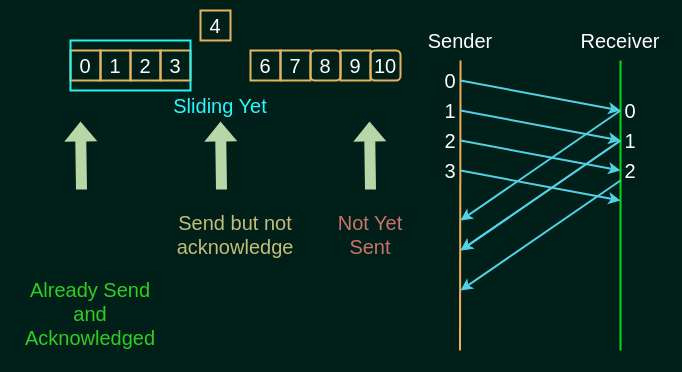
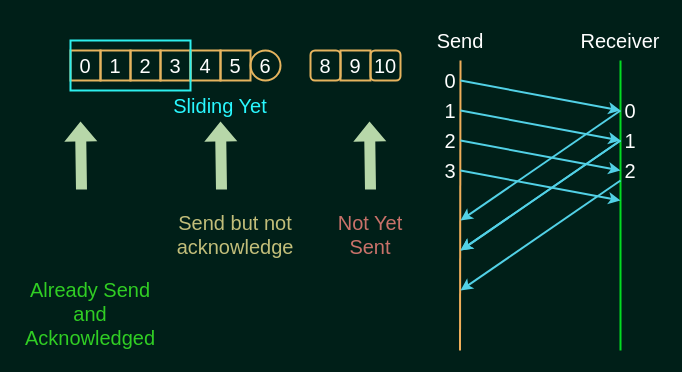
  <mxCell id="0" />
  <mxCell id="1" parent="0" />
  <mxCell id="2" value="&lt;font style=&quot;font-size: 20px;&quot;&gt;0&lt;/font&gt;" style="whiteSpace=wrap;html=1;aspect=fixed;fillColor=none;strokeColor=#e6b45e;strokeWidth=2;fontColor=#FFFFFF;" vertex="1" parent="1"><mxGeometry x="70" y="50" width="30" height="30" as="geometry" /></mxCell>
  <mxCell id="3" value="&lt;span style=&quot;font-size: 20px;&quot;&gt;1&lt;/span&gt;" style="whiteSpace=wrap;html=1;aspect=fixed;fillColor=none;strokeColor=#e6b45e;strokeWidth=2;fontColor=#FFFFFF;" vertex="1" parent="1"><mxGeometry x="100" y="50" width="30" height="30" as="geometry" /></mxCell>
  <mxCell id="4" value="&lt;font style=&quot;font-size: 20px;&quot;&gt;2&lt;/font&gt;" style="whiteSpace=wrap;html=1;aspect=fixed;fillColor=none;strokeColor=#e6b45e;strokeWidth=2;fontColor=#FFFFFF;" vertex="1" parent="1"><mxGeometry x="130" y="50" width="30" height="30" as="geometry" /></mxCell>
  <mxCell id="5" value="&lt;font style=&quot;font-size: 20px;&quot;&gt;3&lt;/font&gt;" style="whiteSpace=wrap;html=1;aspect=fixed;fillColor=none;strokeColor=#e6b45e;strokeWidth=2;fontColor=#FFFFFF;" vertex="1" parent="1"><mxGeometry x="160" y="50" width="30" height="30" as="geometry" /></mxCell>
- <mxCell id="6" value="&lt;font style=&quot;font-size: 20px;&quot;&gt;4&lt;/font&gt;" style="whiteSpace=wrap;html=1;aspect=fixed;fillColor=none;strokeColor=#e6b45e;strokeWidth=2;fontColor=#FFFFFF;" vertex="1" parent="1"><mxGeometry x="200" y="10" width="30" height="30" as="geometry" /></mxCell>
- <mxCell id="8" value="&lt;font style=&quot;font-size: 20px;&quot;&gt;6&lt;/font&gt;" style="whiteSpace=wrap;html=1;aspect=fixed;fillColor=none;strokeColor=#e6b45e;strokeWidth=2;fontColor=#FFFFFF;" vertex="1" parent="1"><mxGeometry x="250" y="50" width="30" height="30" as="geometry" /></mxCell>
- <mxCell id="9" value="&lt;font style=&quot;font-size: 20px;&quot;&gt;7&lt;/font&gt;" style="whiteSpace=wrap;html=1;aspect=fixed;fillColor=none;strokeColor=#e6b45e;strokeWidth=2;fontColor=#FFFFFF;" vertex="1" parent="1"><mxGeometry x="280" y="50" width="30" height="30" as="geometry" /></mxCell>
+ <mxCell id="6" value="&lt;font style=&quot;font-size: 20px;&quot;&gt;4&lt;/font&gt;" style="whiteSpace=wrap;html=1;aspect=fixed;fillColor=none;strokeColor=#e6b45e;strokeWidth=2;fontColor=#FFFFFF;" vertex="1" parent="1"><mxGeometry x="190" y="50" width="30" height="30" as="geometry" /></mxCell>
+ <mxCell id="7" value="&lt;font style=&quot;font-size: 20px;&quot;&gt;5&lt;/font&gt;" style="whiteSpace=wrap;html=1;aspect=fixed;fillColor=none;strokeColor=#e6b45e;strokeWidth=2;fontColor=#FFFFFF;" vertex="1" parent="1"><mxGeometry x="220" y="50" width="30" height="30" as="geometry" /></mxCell>
+ <mxCell id="8" value="&lt;font style=&quot;font-size: 20px;&quot;&gt;6&lt;/font&gt;" style="ellipse;whiteSpace=wrap;html=1;aspect=fixed;fillColor=none;strokeColor=#e6b45e;strokeWidth=2;fontColor=#FFFFFF;" vertex="1" parent="1"><mxGeometry x="250" y="50" width="30" height="30" as="geometry" /></mxCell>
  <mxCell id="10" value="&lt;font style=&quot;font-size: 20px;&quot;&gt;8&lt;/font&gt;" style="whiteSpace=wrap;html=1;aspect=fixed;fillColor=none;strokeColor=#e6b45e;strokeWidth=2;fontColor=#FFFFFF;rounded=1;" vertex="1" parent="1"><mxGeometry x="310" y="50" width="30" height="30" as="geometry" /></mxCell>
  <mxCell id="11" value="&lt;font style=&quot;font-size: 20px;&quot;&gt;9&lt;/font&gt;" style="whiteSpace=wrap;html=1;aspect=fixed;fillColor=none;strokeColor=#e6b45e;strokeWidth=2;fontColor=#FFFFFF;" vertex="1" parent="1"><mxGeometry x="340" y="50" width="30" height="30" as="geometry" /></mxCell>
  <mxCell id="12" value="&lt;font style=&quot;font-size: 20px;&quot;&gt;10&lt;/font&gt;" style="whiteSpace=wrap;html=1;aspect=fixed;fillColor=none;strokeColor=#e6b45e;strokeWidth=2;fontColor=#FFFFFF;rounded=1;" vertex="1" parent="1"><mxGeometry x="370" y="50" width="30" height="30" as="geometry" /></mxCell>
  <mxCell id="13" value="" style="endArrow=none;html=1;rounded=0;fontSize=20;strokeWidth=2;fillColor=#ffcc99;strokeColor=#efae5a;entryX=0.5;entryY=1;entryDx=0;entryDy=0;" edge="1" parent="1" target="14"><mxGeometry width="50" height="50" relative="1" as="geometry"><mxPoint x="459.5" y="350" as="sourcePoint" /><mxPoint x="459.5" y="20" as="targetPoint" /></mxGeometry></mxCell>
- <mxCell id="14" value="Sender" style="rounded=1;whiteSpace=wrap;html=1;fontSize=20;strokeColor=none;fillColor=none;strokeWidth=2;fontColor=#FFFFFF;" vertex="1" parent="1"><mxGeometry x="420" y="20" width="80" height="40" as="geometry" /></mxCell>
+ <mxCell id="14" value="Send" style="rounded=1;whiteSpace=wrap;html=1;fontSize=20;strokeColor=none;fillColor=none;strokeWidth=2;fontColor=#FFFFFF;" vertex="1" parent="1"><mxGeometry x="420" y="20" width="80" height="40" as="geometry" /></mxCell>
  <mxCell id="15" value="Receiver" style="rounded=1;whiteSpace=wrap;html=1;fontSize=20;strokeColor=none;fillColor=none;strokeWidth=2;fontColor=#FFFFFF;" vertex="1" parent="1"><mxGeometry x="580" y="20" width="80" height="40" as="geometry" /></mxCell>
  <mxCell id="16" value="" style="endArrow=none;html=1;rounded=0;fontSize=20;strokeWidth=2;strokeColor=#02db21;" edge="1" parent="1"><mxGeometry width="50" height="50" relative="1" as="geometry"><mxPoint x="620" y="350" as="sourcePoint" /><mxPoint x="620" y="60" as="targetPoint" /></mxGeometry></mxCell>
  <mxCell id="17" value="" style="endArrow=classic;html=1;rounded=0;fontSize=20;strokeWidth=2;fillColor=#b1ddf0;strokeColor=#52d1e6;fontColor=#FFFFFF;" edge="1" parent="1"><mxGeometry width="50" height="50" relative="1" as="geometry"><mxPoint x="460" y="80" as="sourcePoint" /><mxPoint x="620" y="110" as="targetPoint" /></mxGeometry></mxCell>
  <mxCell id="18" value="&lt;font style=&quot;font-size: 20px;&quot;&gt;0&lt;/font&gt;" style="whiteSpace=wrap;html=1;aspect=fixed;fillColor=none;strokeColor=none;strokeWidth=2;fontColor=#FFFFFF;" vertex="1" parent="1"><mxGeometry x="440" y="70" width="20" height="20" as="geometry" /></mxCell>
  <mxCell id="19" value="" style="endArrow=classic;html=1;rounded=0;fontSize=20;strokeWidth=2;fillColor=#b1ddf0;strokeColor=#52d1e6;fontColor=#FFFFFF;" edge="1" parent="1"><mxGeometry width="50" height="50" relative="1" as="geometry"><mxPoint x="460" y="110" as="sourcePoint" /><mxPoint x="620" y="140" as="targetPoint" /></mxGeometry></mxCell>
  <mxCell id="20" value="" style="endArrow=classic;html=1;rounded=0;fontSize=20;strokeWidth=2;fillColor=#b1ddf0;strokeColor=#52d1e6;fontColor=#FFFFFF;" edge="1" parent="1"><mxGeometry width="50" height="50" relative="1" as="geometry"><mxPoint x="460" y="140" as="sourcePoint" /><mxPoint x="620" y="170" as="targetPoint" /></mxGeometry></mxCell>
  <mxCell id="21" value="" style="endArrow=classic;html=1;rounded=0;fontSize=20;strokeWidth=2;fillColor=#b1ddf0;strokeColor=#52d1e6;fontColor=#FFFFFF;" edge="1" parent="1"><mxGeometry width="50" height="50" relative="1" as="geometry"><mxPoint x="460" y="170" as="sourcePoint" /><mxPoint x="620" y="200" as="targetPoint" /></mxGeometry></mxCell>
  <mxCell id="22" value="" style="endArrow=classic;html=1;rounded=0;fontSize=20;strokeWidth=2;fillColor=#b1ddf0;strokeColor=#52d1e6;fontColor=#FFFFFF;" edge="1" parent="1"><mxGeometry width="50" height="50" relative="1" as="geometry"><mxPoint x="620" y="110" as="sourcePoint" /><mxPoint x="460" y="220" as="targetPoint" /></mxGeometry></mxCell>
  <mxCell id="23" value="" style="endArrow=classic;html=1;rounded=0;fontSize=20;strokeWidth=2;fillColor=#b1ddf0;strokeColor=#52d1e6;fontColor=#FFFFFF;" edge="1" parent="1"><mxGeometry width="50" height="50" relative="1" as="geometry"><mxPoint x="620" y="140" as="sourcePoint" /><mxPoint x="460" y="250" as="targetPoint" /></mxGeometry></mxCell>
  <mxCell id="24" value="" style="endArrow=classic;html=1;rounded=0;fontSize=20;strokeWidth=2;fillColor=#b1ddf0;strokeColor=#52d1e6;fontColor=#FFFFFF;" edge="1" parent="1"><mxGeometry width="50" height="50" relative="1" as="geometry"><mxPoint x="620" y="140" as="sourcePoint" /><mxPoint x="460" y="250" as="targetPoint" /></mxGeometry></mxCell>
  <mxCell id="25" value="&lt;font style=&quot;font-size: 20px;&quot;&gt;1&lt;/font&gt;" style="whiteSpace=wrap;html=1;aspect=fixed;fillColor=none;strokeColor=none;strokeWidth=2;fontColor=#FFFFFF;" vertex="1" parent="1"><mxGeometry x="440" y="100" width="20" height="20" as="geometry" /></mxCell>
  <mxCell id="26" value="&lt;font style=&quot;font-size: 20px;&quot;&gt;2&lt;/font&gt;" style="whiteSpace=wrap;html=1;aspect=fixed;fillColor=none;strokeColor=none;strokeWidth=2;fontColor=#FFFFFF;" vertex="1" parent="1"><mxGeometry x="440" y="130" width="20" height="20" as="geometry" /></mxCell>
  <mxCell id="27" value="&lt;font style=&quot;font-size: 20px;&quot;&gt;3&lt;/font&gt;" style="whiteSpace=wrap;html=1;aspect=fixed;fillColor=none;strokeColor=none;strokeWidth=2;fontColor=#FFFFFF;" vertex="1" parent="1"><mxGeometry x="440" y="160" width="20" height="20" as="geometry" /></mxCell>
  <mxCell id="28" value="&lt;font style=&quot;font-size: 20px;&quot;&gt;0&lt;/font&gt;" style="whiteSpace=wrap;html=1;aspect=fixed;fillColor=none;strokeColor=none;strokeWidth=2;fontColor=#FFFFFF;" vertex="1" parent="1"><mxGeometry x="620" y="100" width="20" height="20" as="geometry" /></mxCell>
  <mxCell id="29" value="&lt;font style=&quot;font-size: 20px;&quot;&gt;1&lt;/font&gt;" style="whiteSpace=wrap;html=1;aspect=fixed;fillColor=none;strokeColor=none;strokeWidth=2;fontColor=#FFFFFF;" vertex="1" parent="1"><mxGeometry x="620" y="130" width="20" height="20" as="geometry" /></mxCell>
  <mxCell id="30" value="&lt;font style=&quot;font-size: 20px;&quot;&gt;2&lt;/font&gt;" style="whiteSpace=wrap;html=1;aspect=fixed;fillColor=none;strokeColor=none;strokeWidth=2;fontColor=#FFFFFF;" vertex="1" parent="1"><mxGeometry x="620" y="160" width="20" height="20" as="geometry" /></mxCell>
  <mxCell id="31" value="" style="endArrow=classic;html=1;rounded=0;fontSize=20;strokeWidth=2;fillColor=#b1ddf0;strokeColor=#52d1e6;fontColor=#FFFFFF;" edge="1" parent="1"><mxGeometry width="50" height="50" relative="1" as="geometry"><mxPoint x="620" y="180" as="sourcePoint" /><mxPoint x="460" y="290" as="targetPoint" /></mxGeometry></mxCell>
  <mxCell id="32" value="" style="shape=flexArrow;endArrow=classic;html=1;rounded=0;fontSize=20;strokeColor=none;strokeWidth=2;fillColor=#b7d7a9;" edge="1" parent="1"><mxGeometry width="50" height="50" relative="1" as="geometry"><mxPoint x="370" y="190" as="sourcePoint" /><mxPoint x="369" y="120" as="targetPoint" /></mxGeometry></mxCell>
  <mxCell id="33" value="" style="shape=flexArrow;endArrow=classic;html=1;rounded=0;fontSize=20;strokeColor=none;strokeWidth=2;fillColor=#b7d7a9;" edge="1" parent="1"><mxGeometry width="50" height="50" relative="1" as="geometry"><mxPoint x="221" y="190" as="sourcePoint" /><mxPoint x="220" y="120" as="targetPoint" /></mxGeometry></mxCell>
  <mxCell id="34" value="" style="shape=flexArrow;endArrow=classic;html=1;rounded=0;fontSize=20;strokeColor=none;strokeWidth=2;fillColor=#b7d7a9;" edge="1" parent="1"><mxGeometry width="50" height="50" relative="1" as="geometry"><mxPoint x="81" y="190" as="sourcePoint" /><mxPoint x="80" y="120" as="targetPoint" /></mxGeometry></mxCell>
  <mxCell id="35" value="" style="rounded=0;whiteSpace=wrap;html=1;fontSize=20;strokeColor=#2defed;strokeWidth=2;fillColor=none;" vertex="1" parent="1"><mxGeometry x="70" y="40" width="120" height="50" as="geometry" /></mxCell>
  <mxCell id="36" value="Sliding Yet" style="rounded=0;whiteSpace=wrap;html=1;fontSize=20;strokeColor=none;strokeWidth=2;fillColor=none;fontColor=#29f8ff;" vertex="1" parent="1"><mxGeometry x="150" y="90" width="140" height="30" as="geometry" /></mxCell>
  <mxCell id="37" value="Already Send&lt;br&gt;and&lt;br&gt;Acknowledged" style="rounded=0;whiteSpace=wrap;html=1;fontSize=20;strokeColor=none;strokeWidth=2;fillColor=none;fontColor=#30ce24;" vertex="1" parent="1"><mxGeometry x="20" y="283" width="140" height="60" as="geometry" /></mxCell>
  <mxCell id="38" value="Send but not acknowledge" style="rounded=0;whiteSpace=wrap;html=1;fontSize=20;strokeColor=none;strokeWidth=2;fillColor=none;fontColor=#C2BE7A;" vertex="1" parent="1"><mxGeometry x="165" y="204" width="140" height="60" as="geometry" /></mxCell>
  <mxCell id="39" value="Not Yet&lt;br&gt;Sent" style="rounded=0;whiteSpace=wrap;html=1;fontSize=20;strokeColor=none;strokeWidth=2;fillColor=none;fontColor=#C9726A;" vertex="1" parent="1"><mxGeometry x="300" y="204" width="140" height="60" as="geometry" /></mxCell>
